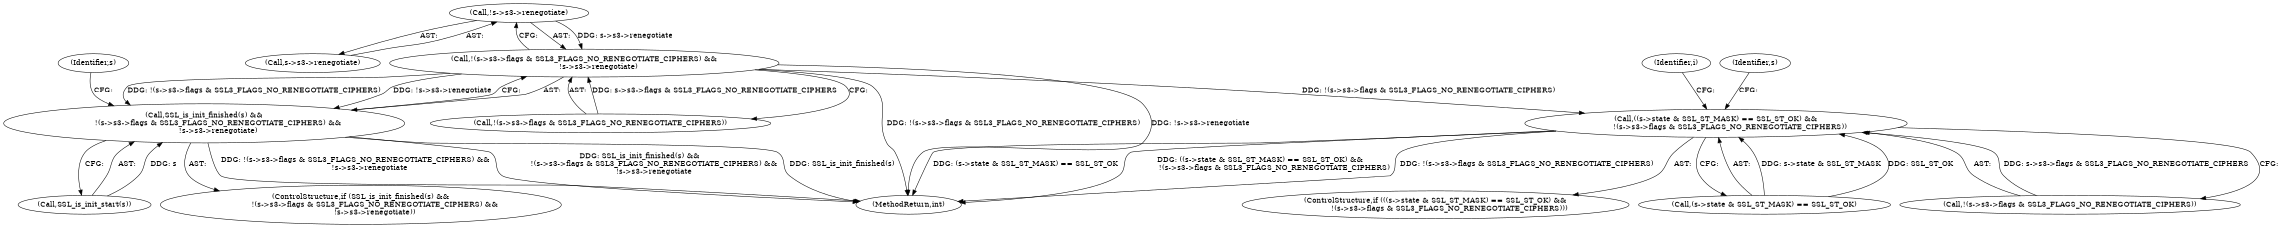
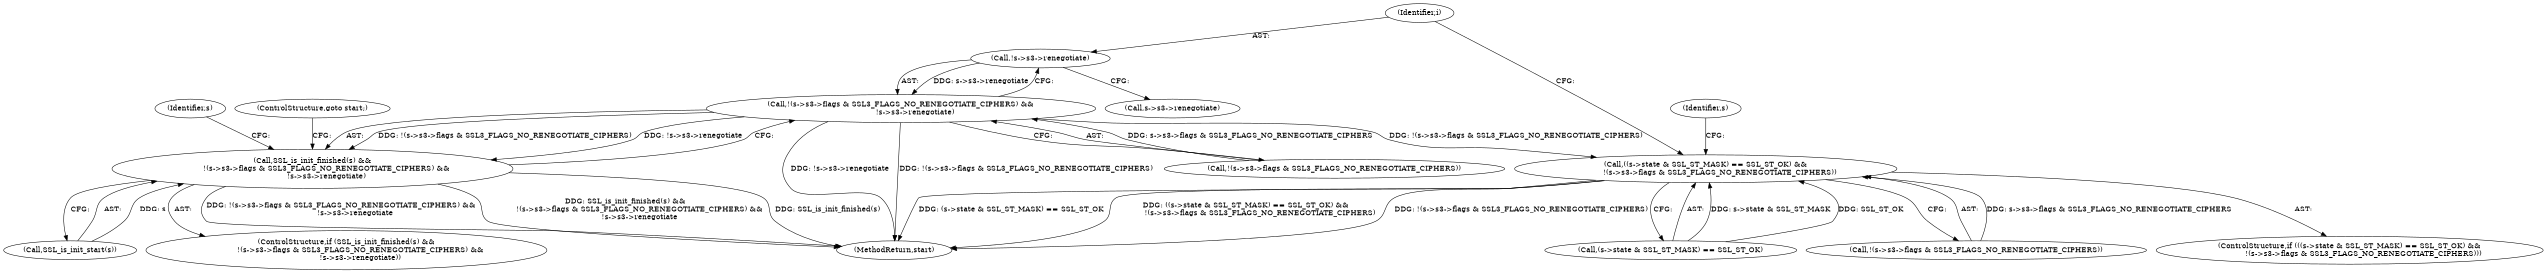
  digraph {
    n1 [label="(Call,!s->s3->renegotiate)"]
    n2 [label="(Call,!(s->s3->flags & SSL3_FLAGS_NO_RENEGOTIATE_CIPHERS) &&\n            !s->s3->renegotiate)"]
    n3 [label="(Call,s->s3->renegotiate)"]
-   n4 [label="(MethodReturn,int)"]
+   n4 [label="(MethodReturn,start)"]
    n5 [label="(Call,SSL_is_init_finished(s) &&\n            !(s->s3->flags & SSL3_FLAGS_NO_RENEGOTIATE_CIPHERS) &&\n            !s->s3->renegotiate)"]
    n6 [label="(Call,((s->state & SSL_ST_MASK) == SSL_ST_OK) &&\n            !(s->s3->flags & SSL3_FLAGS_NO_RENEGOTIATE_CIPHERS))"]
    n7 [label="(Call,!(s->s3->flags & SSL3_FLAGS_NO_RENEGOTIATE_CIPHERS))"]
    n8 [label="(Call,SSL_is_init_start(s))"]
    n9 [label="(ControlStructure,if (SSL_is_init_finished(s) &&\n            !(s->s3->flags & SSL3_FLAGS_NO_RENEGOTIATE_CIPHERS) &&\n            !s->s3->renegotiate))"]
    n10 [label="(Call,(s->state & SSL_ST_MASK) == SSL_ST_OK)"]
    n11 [label="(Call,!(s->s3->flags & SSL3_FLAGS_NO_RENEGOTIATE_CIPHERS))"]
    n12 [label="(ControlStructure,if (((s->state & SSL_ST_MASK) == SSL_ST_OK) &&\n            !(s->s3->flags & SSL3_FLAGS_NO_RENEGOTIATE_CIPHERS)))"]
    n13 [label="(Identifier,s)"]
+   n14 [label="(ControlStructure,goto start;)"]
    n15 [label="(Identifier,i)"]
    n16 [label="(Identifier,s)"]
    n1 -> n2 [label="AST: "]
    n1 -> n2 [label="DDG: s->s3->renegotiate"]
-   n1 -> n3 [label="AST: "]
+   n1 -> n3 [label="CFG: "]
    n2 -> n1 [label="CFG: "]
    n2 -> n4 [label="DDG: !s->s3->renegotiate"]
    n2 -> n4 [label="DDG: !(s->s3->flags & SSL3_FLAGS_NO_RENEGOTIATE_CIPHERS)"]
    n2 -> n5 [label="AST: "]
    n2 -> n5 [label="DDG: !(s->s3->flags & SSL3_FLAGS_NO_RENEGOTIATE_CIPHERS)"]
    n2 -> n5 [label="DDG: !s->s3->renegotiate"]
    n2 -> n6 [label="DDG: !(s->s3->flags & SSL3_FLAGS_NO_RENEGOTIATE_CIPHERS)"]
    n2 -> n7 [label="CFG: "]
-   n3 -> n1 [label="AST: "]
+   n15 -> n1 [label="AST: "]
    n5 -> n2 [label="CFG: "]
    n5 -> n4 [label="DDG: !(s->s3->flags & SSL3_FLAGS_NO_RENEGOTIATE_CIPHERS) &&\n            !s->s3->renegotiate"]
    n5 -> n4 [label="DDG: SSL_is_init_finished(s) &&\n            !(s->s3->flags & SSL3_FLAGS_NO_RENEGOTIATE_CIPHERS) &&\n            !s->s3->renegotiate"]
    n5 -> n4 [label="DDG: SSL_is_init_finished(s)"]
    n5 -> n8 [label="CFG: "]
    n5 -> n9 [label="AST: "]
    n6 -> n4 [label="DDG: (s->state & SSL_ST_MASK) == SSL_ST_OK"]
    n6 -> n4 [label="DDG: ((s->state & SSL_ST_MASK) == SSL_ST_OK) &&\n            !(s->s3->flags & SSL3_FLAGS_NO_RENEGOTIATE_CIPHERS)"]
    n6 -> n4 [label="DDG: !(s->s3->flags & SSL3_FLAGS_NO_RENEGOTIATE_CIPHERS)"]
    n6 -> n10 [label="CFG: "]
    n6 -> n11 [label="CFG: "]
    n6 -> n12 [label="AST: "]
    n7 -> n2 [label="AST: "]
    n7 -> n2 [label="DDG: s->s3->flags & SSL3_FLAGS_NO_RENEGOTIATE_CIPHERS"]
    n8 -> n5 [label="AST: "]
    n8 -> n5 [label="DDG: s"]
    n10 -> n6 [label="AST: "]
    n10 -> n6 [label="DDG: s->state & SSL_ST_MASK"]
    n10 -> n6 [label="DDG: SSL_ST_OK"]
    n11 -> n6 [label="AST: "]
    n11 -> n6 [label="DDG: s->s3->flags & SSL3_FLAGS_NO_RENEGOTIATE_CIPHERS"]
    n13 -> n5 [label="CFG: "]
+   n14 -> n5 [label="CFG: "]
    n15 -> n6 [label="CFG: "]
    n16 -> n6 [label="CFG: "]
  }
